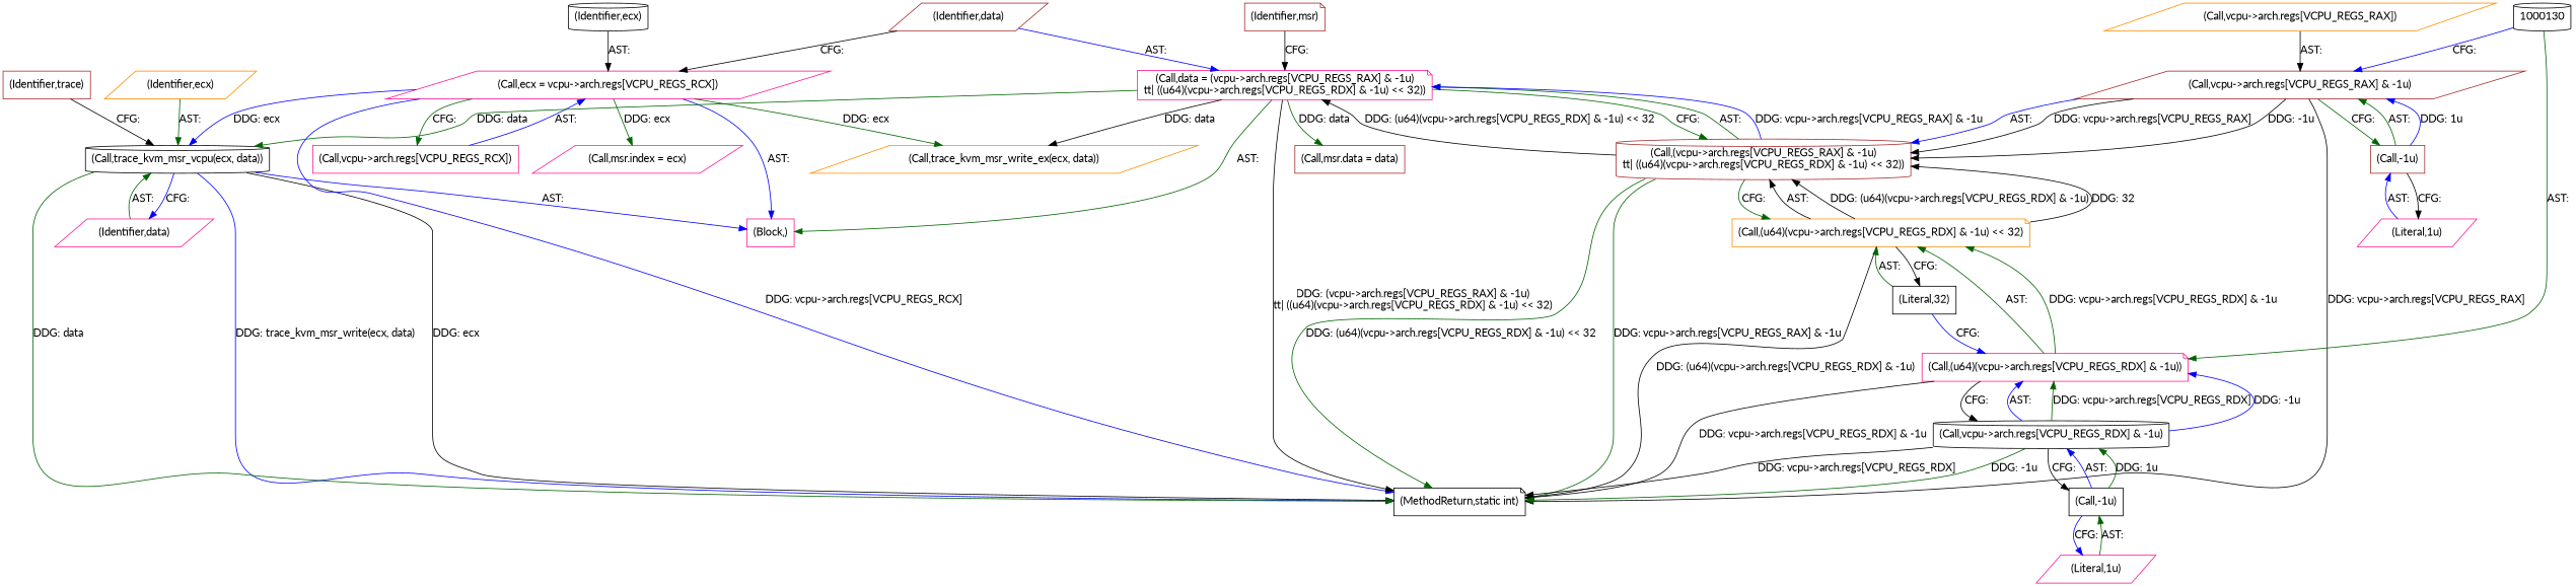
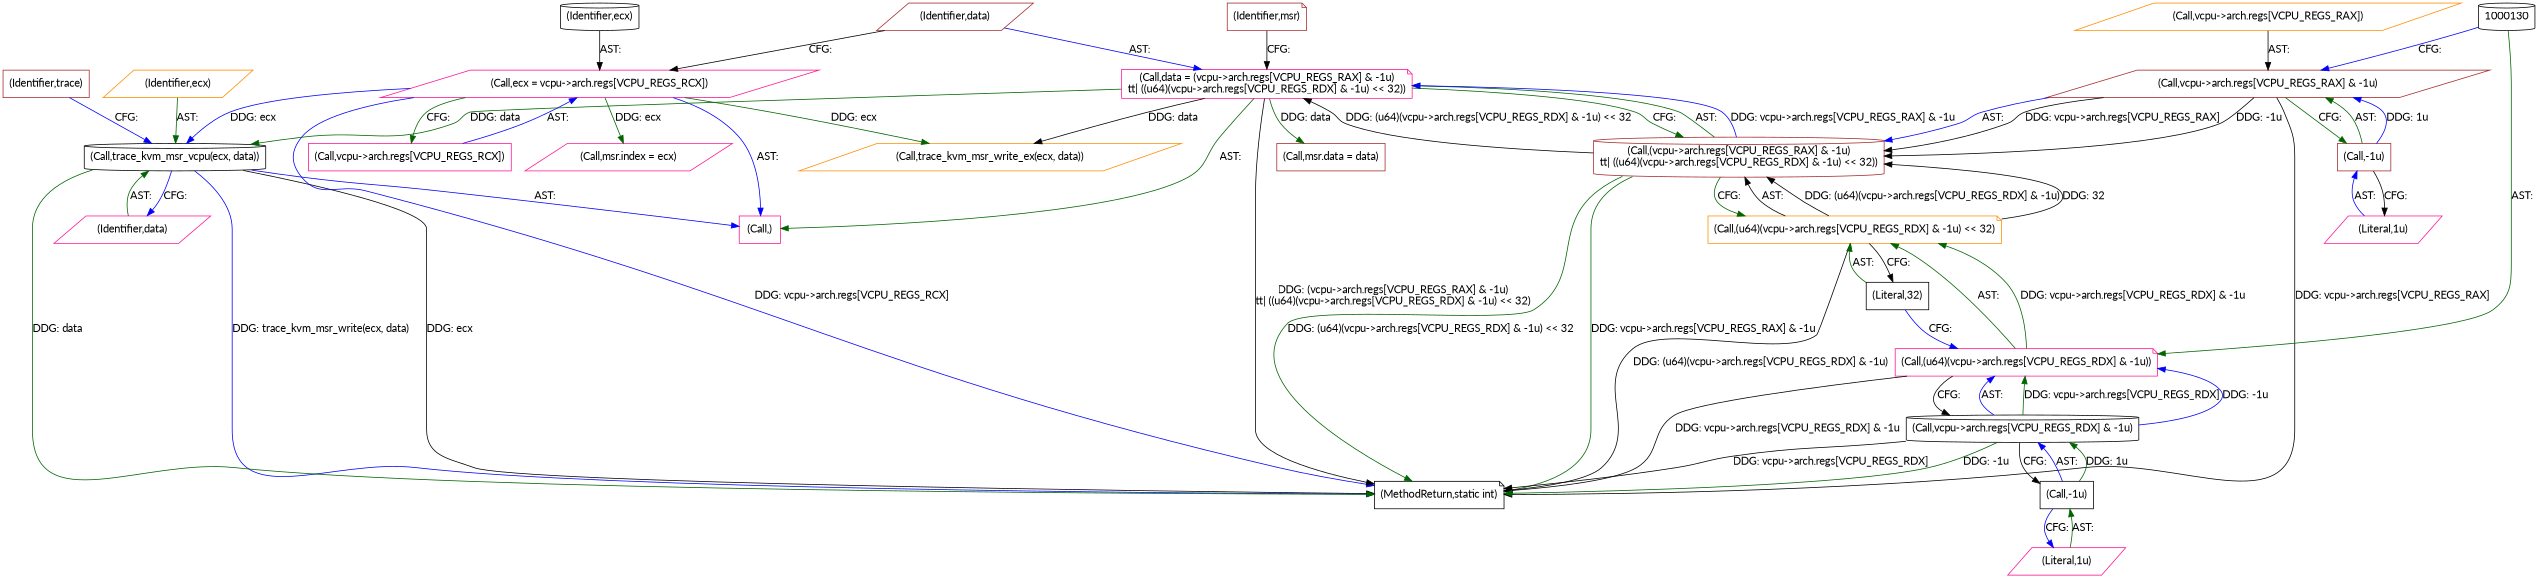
  digraph {
    fontname=Lato
    node [color=deeppink fontname=Lato shape=parallelogram]
    edge [color=darkgreen fontname=Lato]
    n1 [color=black label="(Call,trace_kvm_msr_vcpu(ecx, data))" shape=cylinder]
    n2 [label="(Identifier,data)"]
    n3 [color=black label="(MethodReturn,static int)" shape=note]
-   n4 [label="(Block,)" shape=box]
+   n4 [label="(Call,)" shape=box]
    n5 [label="(Call,ecx = vcpu->arch.regs[VCPU_REGS_RCX])"]
    n6 [color=darkorange label="(Call,trace_kvm_msr_write_ex(ecx, data))"]
    n7 [label="(Call,msr.index = ecx)"]
    n8 [label="(Call,vcpu->arch.regs[VCPU_REGS_RCX])" shape=box]
    n9 [label="(Call,data = (vcpu->arch.regs[VCPU_REGS_RAX] & -1u)\n\t\t| ((u64)(vcpu->arch.regs[VCPU_REGS_RDX] & -1u) << 32))" shape=note]
    n10 [color=brown label="(Call,(vcpu->arch.regs[VCPU_REGS_RAX] & -1u)\n\t\t| ((u64)(vcpu->arch.regs[VCPU_REGS_RDX] & -1u) << 32))" shape=cylinder]
    n11 [color=brown label="(Call,msr.data = data)" shape=box]
    n12 [color=darkorange label="(Call,(u64)(vcpu->arch.regs[VCPU_REGS_RDX] & -1u) << 32)" shape=note]
    n13 [color=black label="(Literal,32)" shape=box]
    n14 [color=brown label="(Call,vcpu->arch.regs[VCPU_REGS_RAX] & -1u)"]
    n15 [color=brown label="(Call,-1u)" shape=box]
    n16 [label="(Literal,1u)"]
    n17 [label="(Call,(u64)(vcpu->arch.regs[VCPU_REGS_RDX] & -1u))" shape=note]
    n18 [color=black label="(Call,vcpu->arch.regs[VCPU_REGS_RDX] & -1u)" shape=cylinder]
    n19 [color=black label="(Call,-1u)" shape=box]
    n20 [label="(Literal,1u)"]
    n21 [color=darkorange label="(Call,vcpu->arch.regs[VCPU_REGS_RAX])"]
    n22 [color=brown label="(Identifier,msr)" shape=note]
    n23 [color=brown label="(Identifier,trace)" shape=box]
    n24 [color=brown label="(Identifier,data)"]
    n25 [color=darkorange label="(Identifier,ecx)"]
    n26 [color=black label="(Identifier,ecx)" shape=cylinder]
    1000130 [color=black shape=cylinder]
    n1 -> n2 [color=blue label="CFG: "]
    n1 -> n3 [color=blue label="DDG: trace_kvm_msr_write(ecx, data)"]
    n1 -> n3 [color=black label="DDG: ecx"]
    n1 -> n3 [label="DDG: data"]
    n1 -> n4 [color=blue label="AST: "]
    n2 -> n1 [label="AST: "]
    n5 -> n1 [color=blue label="DDG: ecx"]
    n5 -> n3 [color=blue label="DDG: vcpu->arch.regs[VCPU_REGS_RCX]"]
    n5 -> n4 [color=blue label="AST: "]
    n5 -> n6 [label="DDG: ecx"]
    n5 -> n7 [label="DDG: ecx"]
    n5 -> n8 [label="CFG: "]
    n8 -> n5 [color=blue label="AST: "]
    n9 -> n1 [label="DDG: data"]
    n9 -> n3 [color=black label="DDG: (vcpu->arch.regs[VCPU_REGS_RAX] & -1u)\n\t\t| ((u64)(vcpu->arch.regs[VCPU_REGS_RDX] & -1u) << 32)"]
    n9 -> n4 [label="AST: "]
    n9 -> n6 [color=black label="DDG: data"]
    n9 -> n10 [label="CFG: "]
    n9 -> n11 [label="DDG: data"]
    n10 -> n3 [label="DDG: vcpu->arch.regs[VCPU_REGS_RAX] & -1u"]
    n10 -> n3 [label="DDG: (u64)(vcpu->arch.regs[VCPU_REGS_RDX] & -1u) << 32"]
    n10 -> n9 [label="AST: "]
    n10 -> n9 [color=blue label="DDG: vcpu->arch.regs[VCPU_REGS_RAX] & -1u"]
    n10 -> n9 [color=black label="DDG: (u64)(vcpu->arch.regs[VCPU_REGS_RDX] & -1u) << 32"]
    n10 -> n12 [label="CFG: "]
    n12 -> n3 [color=black label="DDG: (u64)(vcpu->arch.regs[VCPU_REGS_RDX] & -1u)"]
    n12 -> n10 [color=black label="AST: "]
    n12 -> n10 [color=black label="DDG: (u64)(vcpu->arch.regs[VCPU_REGS_RDX] & -1u)"]
    n12 -> n10 [color=black label="DDG: 32"]
    n12 -> n13 [color=black label="CFG: "]
    n13 -> n12 [label="AST: "]
    n13 -> n17 [color=blue label="CFG: "]
    n14 -> n3 [color=black label="DDG: vcpu->arch.regs[VCPU_REGS_RAX]"]
    n14 -> n10 [color=blue label="AST: "]
    n14 -> n10 [color=black label="DDG: vcpu->arch.regs[VCPU_REGS_RAX]"]
    n14 -> n10 [color=black label="DDG: -1u"]
    n14 -> n15 [label="CFG: "]
    n15 -> n14 [label="AST: "]
    n15 -> n14 [color=blue label="DDG: 1u"]
    n15 -> n16 [color=black label="CFG: "]
    n16 -> n15 [color=blue label="AST: "]
    n17 -> n3 [color=black label="DDG: vcpu->arch.regs[VCPU_REGS_RDX] & -1u"]
    n17 -> n12 [label="AST: "]
    n17 -> n12 [label="DDG: vcpu->arch.regs[VCPU_REGS_RDX] & -1u"]
    n17 -> n18 [color=black label="CFG: "]
    n18 -> n3 [color=black label="DDG: vcpu->arch.regs[VCPU_REGS_RDX]"]
    n18 -> n3 [label="DDG: -1u"]
    n18 -> n17 [color=blue label="AST: "]
    n18 -> n17 [label="DDG: vcpu->arch.regs[VCPU_REGS_RDX]"]
    n18 -> n17 [color=blue label="DDG: -1u"]
    n18 -> n19 [color=black label="CFG: "]
    n19 -> n18 [color=blue label="AST: "]
    n19 -> n18 [label="DDG: 1u"]
    n19 -> n20 [color=blue label="CFG: "]
    n20 -> n19 [label="AST: "]
    n21 -> n14 [color=black label="AST: "]
    n22 -> n9 [color=black label="CFG: "]
-   n23 -> n1 [color=black label="CFG: "]
+   n23 -> n1 [color=blue label="CFG: "]
    n24 -> n5 [color=black label="CFG: "]
    n24 -> n9 [color=blue label="AST: "]
    n25 -> n1 [label="AST: "]
    n26 -> n5 [color=black label="AST: "]
    1000130 -> n14 [color=blue label="CFG: "]
    1000130 -> n17 [label="AST: "]
  }
